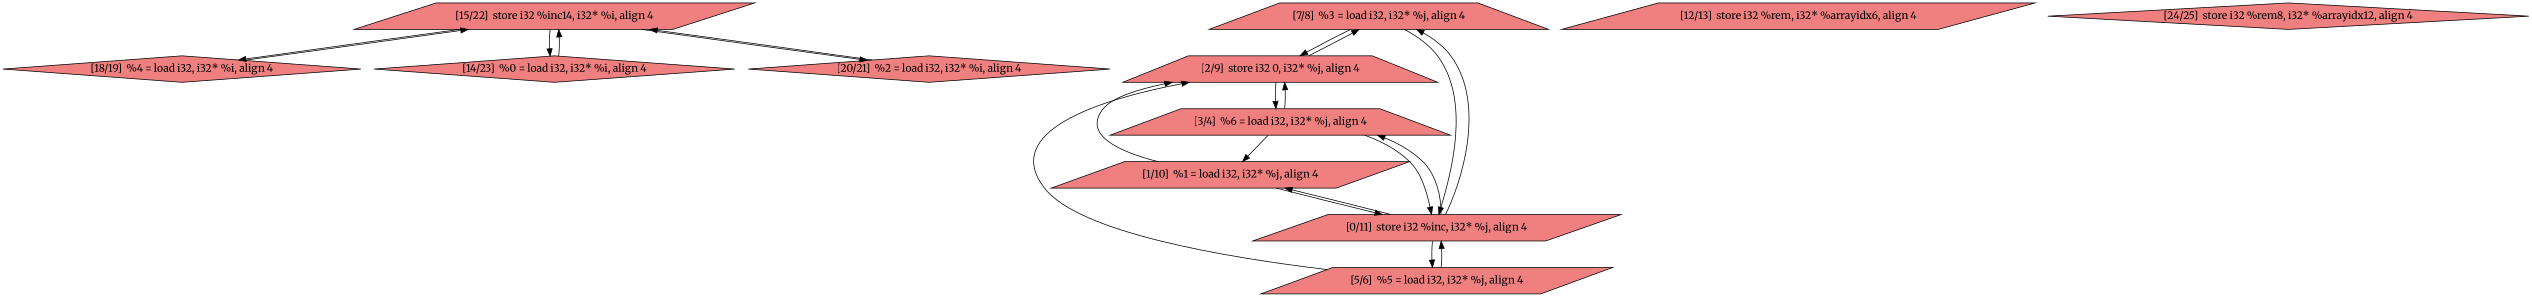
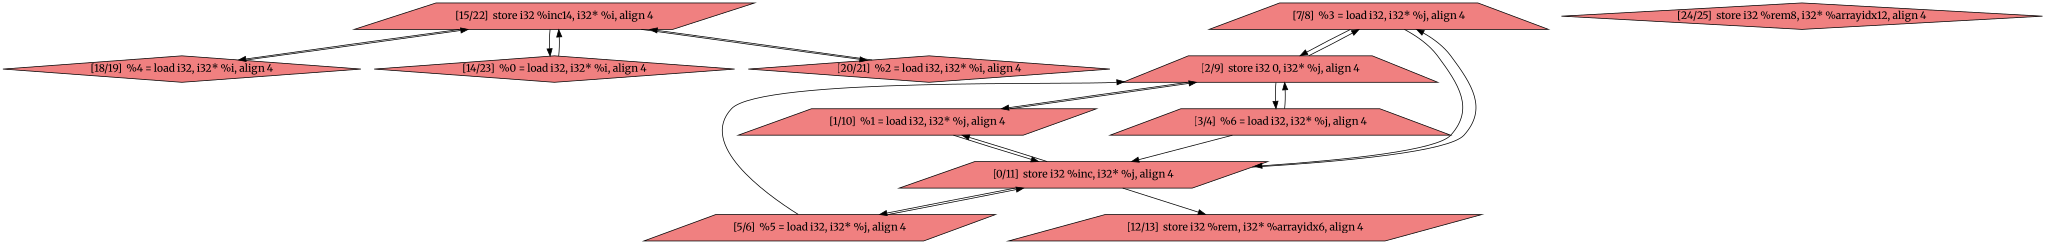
  digraph {
    fontname=Merriweather
    node [fillcolor=lightcoral fontname=Merriweather shape=parallelogram style=filled]
    edge [fontname=Merriweather]
    n1 [label="[15/22]  store i32 %inc14, i32* %i, align 4"]
    n2 [label="[18/19]  %4 = load i32, i32* %i, align 4" shape=diamond]
    n3 [label="[14/23]  %0 = load i32, i32* %i, align 4" shape=diamond]
    n4 [label="[20/21]  %2 = load i32, i32* %i, align 4" shape=diamond]
    n5 [label="[7/8]  %3 = load i32, i32* %j, align 4" shape=trapezium]
    n6 [label="[2/9]  store i32 0, i32* %j, align 4" shape=trapezium]
    n7 [label="[0/11]  store i32 %inc, i32* %j, align 4"]
    n8 [label="[3/4]  %6 = load i32, i32* %j, align 4" shape=trapezium]
    n9 [label="[1/10]  %1 = load i32, i32* %j, align 4"]
    n10 [label="[5/6]  %5 = load i32, i32* %j, align 4"]
    n11 [label="[12/13]  store i32 %rem, i32* %arrayidx6, align 4"]
    n12 [label="[24/25]  store i32 %rem8, i32* %arrayidx12, align 4" shape=diamond]
    n1 -> n2
    n1 -> n3
    n1 -> n4
    n2 -> n1
    n3 -> n1
    n4 -> n1
    n5 -> n6
    n5 -> n7
    n6 -> n5
    n6 -> n8
-   n8 -> n9
+   n6 -> n9
    n7 -> n5
-   n7 -> n8
+   n7 -> n11
    n7 -> n9
    n7 -> n10
    n8 -> n6
    n8 -> n7
    n9 -> n6
    n9 -> n7
    n10 -> n6
    n10 -> n7
  }
